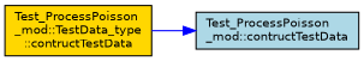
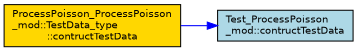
  digraph {
    rankdir=RL
    node [color=black fontname=Helvetica fontsize=10 shape=record style=filled]
    n1 [fillcolor=lightblue fontcolor=black height=0.2 label="Test_ProcessPoisson\l_mod::contructTestData" width=0.4]
-   n2 [fillcolor=gold height=0.2 label="Test_ProcessPoisson\l_mod::TestData_type\l::contructTestData" width=0.4]
+   n2 [fillcolor=gold height=0.2 label="ProcessPoisson_ProcessPoisson\l_mod::TestData_type\l::contructTestData" width=0.4]
    n1 -> n2 [color=blue dir=back fontname=Helvetica fontsize=10 labelfontname=Helvetica labelfontsize=10 style=solid]
  }
